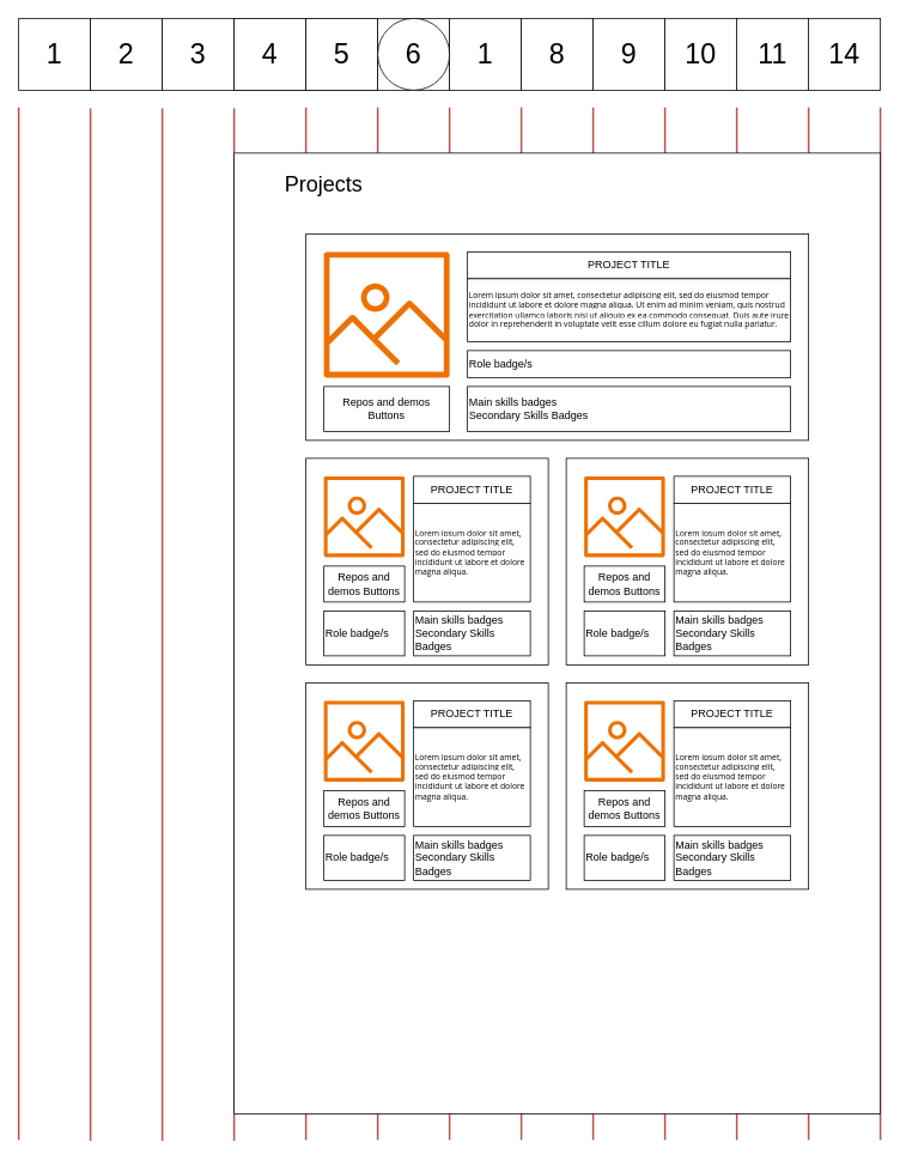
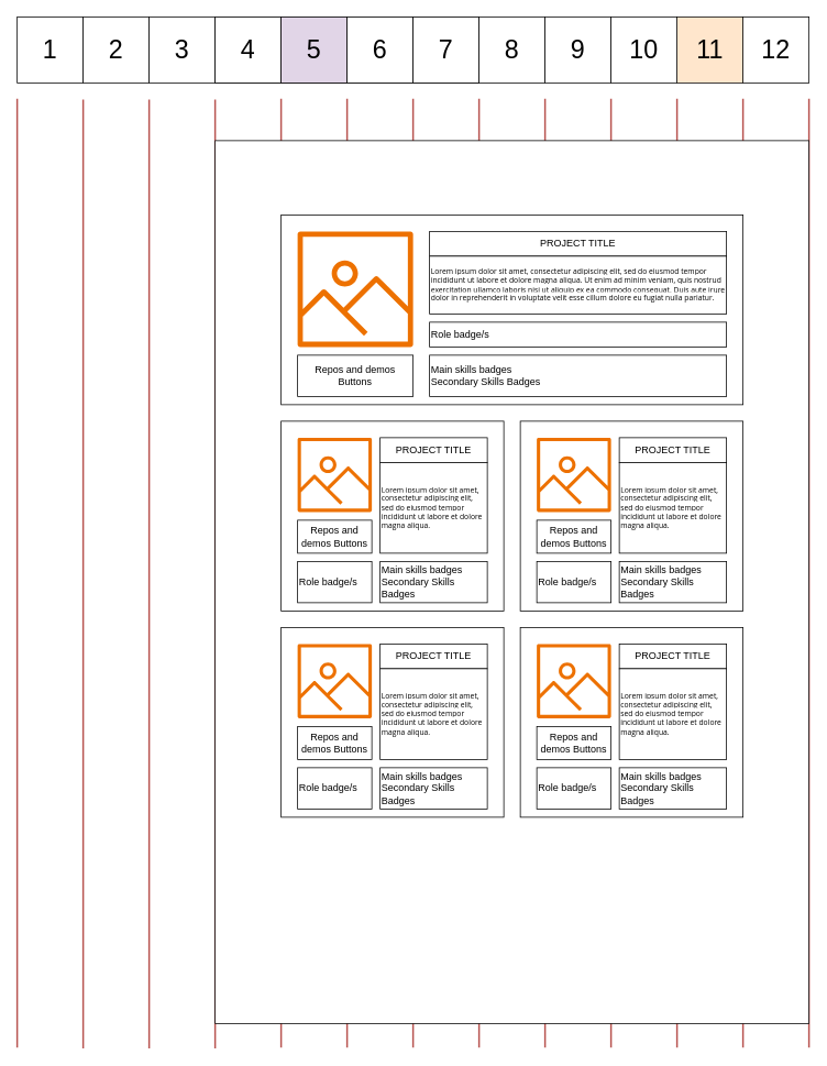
  <mxCell id="0" />
  <mxCell id="1" parent="0" />
  <mxCell id="2" value="" style="endArrow=none;html=1;rounded=0;fillColor=#f8cecc;strokeColor=#b85450;strokeWidth=2;" parent="1" edge="1"><mxGeometry width="50" height="50" relative="1" as="geometry"><mxPoint x="100" y="1270" as="sourcePoint" /><mxPoint x="100" y="120" as="targetPoint" /></mxGeometry></mxCell>
  <mxCell id="3" value="" style="endArrow=none;html=1;rounded=0;fillColor=#f8cecc;strokeColor=#b85450;strokeWidth=2;" parent="1" edge="1"><mxGeometry width="50" height="50" relative="1" as="geometry"><mxPoint x="180" y="1270" as="sourcePoint" /><mxPoint x="180" y="120" as="targetPoint" /></mxGeometry></mxCell>
  <mxCell id="4" value="" style="endArrow=none;html=1;rounded=0;fillColor=#f8cecc;strokeColor=#b85450;strokeWidth=2;" parent="1" edge="1"><mxGeometry width="50" height="50" relative="1" as="geometry"><mxPoint x="260" y="1270" as="sourcePoint" /><mxPoint x="260" y="120" as="targetPoint" /></mxGeometry></mxCell>
  <mxCell id="5" value="" style="endArrow=none;html=1;rounded=0;fillColor=#f8cecc;strokeColor=#b85450;strokeWidth=2;" parent="1" edge="1"><mxGeometry width="50" height="50" relative="1" as="geometry"><mxPoint x="340" y="1269" as="sourcePoint" /><mxPoint x="340" y="119" as="targetPoint" /></mxGeometry></mxCell>
  <mxCell id="6" value="" style="endArrow=none;html=1;rounded=0;fillColor=#f8cecc;strokeColor=#b85450;strokeWidth=2;" parent="1" edge="1"><mxGeometry width="50" height="50" relative="1" as="geometry"><mxPoint x="420" y="1269" as="sourcePoint" /><mxPoint x="420" y="119" as="targetPoint" /></mxGeometry></mxCell>
  <mxCell id="7" value="" style="endArrow=none;html=1;rounded=0;fillColor=#f8cecc;strokeColor=#b85450;strokeWidth=2;" parent="1" edge="1"><mxGeometry width="50" height="50" relative="1" as="geometry"><mxPoint x="500" y="1269" as="sourcePoint" /><mxPoint x="500" y="119" as="targetPoint" /></mxGeometry></mxCell>
  <mxCell id="8" value="" style="endArrow=none;html=1;rounded=0;fillColor=#f8cecc;strokeColor=#b85450;strokeWidth=2;" parent="1" edge="1"><mxGeometry width="50" height="50" relative="1" as="geometry"><mxPoint x="580" y="1269" as="sourcePoint" /><mxPoint x="580" y="119" as="targetPoint" /></mxGeometry></mxCell>
  <mxCell id="9" value="" style="endArrow=none;html=1;rounded=0;fillColor=#f8cecc;strokeColor=#b85450;strokeWidth=2;" parent="1" edge="1"><mxGeometry width="50" height="50" relative="1" as="geometry"><mxPoint x="660" y="1269" as="sourcePoint" /><mxPoint x="660" y="119" as="targetPoint" /></mxGeometry></mxCell>
  <mxCell id="10" value="" style="endArrow=none;html=1;rounded=0;fillColor=#f8cecc;strokeColor=#b85450;strokeWidth=2;" parent="1" edge="1"><mxGeometry width="50" height="50" relative="1" as="geometry"><mxPoint x="820" y="1269" as="sourcePoint" /><mxPoint x="820" y="119" as="targetPoint" /></mxGeometry></mxCell>
  <mxCell id="11" value="" style="endArrow=none;html=1;rounded=0;fillColor=#f8cecc;strokeColor=#b85450;strokeWidth=2;" parent="1" edge="1"><mxGeometry width="50" height="50" relative="1" as="geometry"><mxPoint x="740" y="1269" as="sourcePoint" /><mxPoint x="740" y="119" as="targetPoint" /></mxGeometry></mxCell>
  <mxCell id="12" value="" style="endArrow=none;html=1;rounded=0;fillColor=#f8cecc;strokeColor=#b85450;strokeWidth=2;" parent="1" edge="1"><mxGeometry width="50" height="50" relative="1" as="geometry"><mxPoint x="900" y="1269" as="sourcePoint" /><mxPoint x="900" y="119" as="targetPoint" /></mxGeometry></mxCell>
  <mxCell id="13" value="" style="endArrow=none;html=1;rounded=0;fillColor=#f8cecc;strokeColor=#b85450;strokeWidth=2;" parent="1" edge="1"><mxGeometry width="50" height="50" relative="1" as="geometry"><mxPoint x="980" y="1269" as="sourcePoint" /><mxPoint x="980" y="119" as="targetPoint" /></mxGeometry></mxCell>
  <mxCell id="14" value="" style="endArrow=none;html=1;rounded=0;fillColor=#f8cecc;strokeColor=#b85450;strokeWidth=2;" parent="1" edge="1"><mxGeometry width="50" height="50" relative="1" as="geometry"><mxPoint y="1269" as="sourcePoint" x="20" /><mxPoint y="119" as="targetPoint" x="20" /></mxGeometry></mxCell>
  <mxCell id="15" value="1" style="whiteSpace=wrap;html=1;aspect=fixed;fontSize=31;" parent="1" vertex="1"><mxGeometry y="20" width="80" height="80" as="geometry" x="20" /></mxCell>
  <mxCell id="16" value="2" style="whiteSpace=wrap;html=1;aspect=fixed;fontSize=31;" parent="1" vertex="1"><mxGeometry x="100" y="20" width="80" height="80" as="geometry" /></mxCell>
  <mxCell id="17" value="3" style="whiteSpace=wrap;html=1;aspect=fixed;fontSize=31;" parent="1" vertex="1"><mxGeometry x="180" y="20" width="80" height="80" as="geometry" /></mxCell>
  <mxCell id="18" value="1" style="whiteSpace=wrap;html=1;aspect=fixed;fontSize=31;" parent="1" vertex="1"><mxGeometry x="260" y="20" width="80" height="80" as="geometry" /></mxCell>
  <mxCell id="19" value="4" style="whiteSpace=wrap;html=1;aspect=fixed;fontSize=31;" parent="1" vertex="1"><mxGeometry x="260" y="20" width="80" height="80" as="geometry" /></mxCell>
  <mxCell id="20" value="1" style="whiteSpace=wrap;html=1;aspect=fixed;fontSize=31;" parent="1" vertex="1"><mxGeometry x="340" y="20" width="80" height="80" as="geometry" /></mxCell>
- <mxCell id="21" value="5" style="whiteSpace=wrap;html=1;aspect=fixed;fontSize=31;" parent="1" vertex="1"><mxGeometry x="340" y="20" width="80" height="80" as="geometry" /></mxCell>
+ <mxCell id="21" value="5" style="whiteSpace=wrap;html=1;aspect=fixed;fontSize=31;fillColor=#e1d5e7;" parent="1" vertex="1"><mxGeometry x="340" y="20" width="80" height="80" as="geometry" /></mxCell>
  <mxCell id="22" value="1" style="whiteSpace=wrap;html=1;aspect=fixed;fontSize=31;" parent="1" vertex="1"><mxGeometry x="420" y="20" width="80" height="80" as="geometry" /></mxCell>
- <mxCell id="23" value="6" style="ellipse;whiteSpace=wrap;html=1;aspect=fixed;fontSize=31;" parent="1" vertex="1"><mxGeometry x="420" y="20" width="80" height="80" as="geometry" /></mxCell>
+ <mxCell id="23" value="6" style="whiteSpace=wrap;html=1;aspect=fixed;fontSize=31;" parent="1" vertex="1"><mxGeometry x="420" y="20" width="80" height="80" as="geometry" /></mxCell>
  <mxCell id="24" value="1" style="whiteSpace=wrap;html=1;aspect=fixed;fontSize=31;" parent="1" vertex="1"><mxGeometry x="500" y="20" width="80" height="80" as="geometry" /></mxCell>
+ <mxCell id="25" value="7" style="whiteSpace=wrap;html=1;aspect=fixed;fontSize=31;" parent="1" vertex="1"><mxGeometry x="500" y="20" width="80" height="80" as="geometry" /></mxCell>
  <mxCell id="26" value="8" style="whiteSpace=wrap;html=1;aspect=fixed;fontSize=31;" parent="1" vertex="1"><mxGeometry x="580" y="20" width="80" height="80" as="geometry" /></mxCell>
- <mxCell id="27" value="14" style="whiteSpace=wrap;html=1;aspect=fixed;fontSize=31;" parent="1" vertex="1"><mxGeometry x="900" y="20" width="80" height="80" as="geometry" /></mxCell>
+ <mxCell id="27" value="12" style="whiteSpace=wrap;html=1;aspect=fixed;fontSize=31;" parent="1" vertex="1"><mxGeometry x="900" y="20" width="80" height="80" as="geometry" /></mxCell>
  <mxCell id="28" value="9" style="whiteSpace=wrap;html=1;aspect=fixed;fontSize=31;" parent="1" vertex="1"><mxGeometry x="660" y="20" width="80" height="80" as="geometry" /></mxCell>
- <mxCell id="29" value="11" style="whiteSpace=wrap;html=1;aspect=fixed;fontSize=31;" parent="1" vertex="1"><mxGeometry x="820" y="20" width="80" height="80" as="geometry" /></mxCell>
+ <mxCell id="29" value="11" style="whiteSpace=wrap;html=1;aspect=fixed;fontSize=31;fillColor=#ffe6cc;" parent="1" vertex="1"><mxGeometry x="820" y="20" width="80" height="80" as="geometry" /></mxCell>
  <mxCell id="30" value="10" style="whiteSpace=wrap;html=1;aspect=fixed;fontSize=31;" parent="1" vertex="1"><mxGeometry x="740" y="20" width="80" height="80" as="geometry" /></mxCell>
  <mxCell id="31" value="" style="rounded=0;whiteSpace=wrap;html=1;" vertex="1" parent="1"><mxGeometry x="260" y="170" width="720" height="1070" as="geometry" /></mxCell>
  <mxCell id="32" value="" style="rounded=0;whiteSpace=wrap;html=1;" vertex="1" parent="1"><mxGeometry x="340" y="260" width="560" height="230" as="geometry" /></mxCell>
- <mxCell id="33" value="Projects" style="text;html=1;align=center;verticalAlign=middle;whiteSpace=wrap;rounded=0;fontSize=24;" vertex="1" parent="1"><mxGeometry x="310" y="190" width="100" height="30" as="geometry" /></mxCell>
  <mxCell id="34" value="" style="sketch=0;outlineConnect=0;fontColor=#232F3E;gradientColor=none;fillColor=#ED7100;strokeColor=none;dashed=0;verticalLabelPosition=bottom;verticalAlign=top;align=center;html=1;fontSize=12;fontStyle=0;aspect=fixed;pointerEvents=1;shape=mxgraph.aws4.container_registry_image;" vertex="1" parent="1"><mxGeometry x="360" y="280" width="140" height="140" as="geometry" /></mxCell>
  <mxCell id="35" value="Main skills badges&lt;div&gt;Secondary Skills Badges&lt;/div&gt;" style="rounded=0;whiteSpace=wrap;html=1;align=left;" vertex="1" parent="1"><mxGeometry x="520" y="430" width="360" height="50" as="geometry" /></mxCell>
  <mxCell id="36" value="PROJECT TITLE" style="rounded=0;whiteSpace=wrap;html=1;" vertex="1" parent="1"><mxGeometry x="520" y="280" width="360" height="30" as="geometry" /></mxCell>
  <mxCell id="37" value="&lt;br&gt;&lt;span style=&quot;color: rgb(0, 0, 0); font-family: &amp;quot;Open Sans&amp;quot;, Arial, sans-serif; font-style: normal; font-variant-ligatures: normal; font-variant-caps: normal; font-weight: 400; letter-spacing: normal; orphans: 2; text-align: justify; text-indent: 0px; text-transform: none; widows: 2; word-spacing: 0px; -webkit-text-stroke-width: 0px; white-space: normal; background-color: rgb(255, 255, 255); text-decoration-thickness: initial; text-decoration-style: initial; text-decoration-color: initial; float: none; display: inline !important;&quot;&gt;Lorem ipsum dolor sit amet, consectetur adipiscing elit, sed do eiusmod tempor incididunt ut labore et dolore magna aliqua. Ut enim ad minim veniam, quis nostrud exercitation ullamco laboris nisi ut aliquip ex ea commodo consequat. Duis aute irure dolor in reprehenderit in voluptate velit esse cillum dolore eu fugiat nulla pariatur.&amp;nbsp;&lt;/span&gt;&lt;div&gt;&lt;br&gt;&lt;/div&gt;" style="rounded=0;whiteSpace=wrap;html=1;align=left;fontSize=9;" vertex="1" parent="1"><mxGeometry x="520" y="310" width="360" height="70" as="geometry" /></mxCell>
  <mxCell id="38" value="Role badge/s" style="rounded=0;whiteSpace=wrap;html=1;align=left;" vertex="1" parent="1"><mxGeometry x="520" y="390" width="360" height="30" as="geometry" /></mxCell>
  <mxCell id="39" value="Repos and demos Buttons" style="rounded=0;whiteSpace=wrap;html=1;" vertex="1" parent="1"><mxGeometry x="360" y="430" width="140" height="50" as="geometry" /></mxCell>
  <mxCell id="40" value="" style="rounded=0;whiteSpace=wrap;html=1;" vertex="1" parent="1"><mxGeometry x="340" y="510" width="270" height="230" as="geometry" /></mxCell>
  <mxCell id="41" value="" style="sketch=0;outlineConnect=0;fontColor=#232F3E;gradientColor=none;fillColor=#ED7100;strokeColor=none;dashed=0;verticalLabelPosition=bottom;verticalAlign=top;align=center;html=1;fontSize=12;fontStyle=0;aspect=fixed;pointerEvents=1;shape=mxgraph.aws4.container_registry_image;" vertex="1" parent="1"><mxGeometry x="360" y="530" width="90" height="90" as="geometry" /></mxCell>
  <mxCell id="42" value="PROJECT TITLE" style="rounded=0;whiteSpace=wrap;html=1;" vertex="1" parent="1"><mxGeometry x="460" y="530" width="130" height="30" as="geometry" /></mxCell>
  <mxCell id="43" value="&lt;br&gt;&lt;span style=&quot;color: rgb(0, 0, 0); font-family: &amp;quot;Open Sans&amp;quot;, Arial, sans-serif; font-style: normal; font-variant-ligatures: normal; font-variant-caps: normal; font-weight: 400; letter-spacing: normal; orphans: 2; text-align: justify; text-indent: 0px; text-transform: none; widows: 2; word-spacing: 0px; -webkit-text-stroke-width: 0px; white-space: normal; background-color: rgb(255, 255, 255); text-decoration-thickness: initial; text-decoration-style: initial; text-decoration-color: initial; float: none; display: inline !important;&quot;&gt;Lorem ipsum dolor sit amet, consectetur adipiscing elit, sed do eiusmod tempor incididunt ut labore et dolore magna aliqua.&amp;nbsp;&lt;/span&gt;&lt;div&gt;&lt;br&gt;&lt;/div&gt;" style="rounded=0;whiteSpace=wrap;html=1;align=left;fontSize=9;" vertex="1" parent="1"><mxGeometry x="460" y="560" width="130" height="110" as="geometry" /></mxCell>
  <mxCell id="44" value="Repos and demos Buttons" style="rounded=0;whiteSpace=wrap;html=1;" vertex="1" parent="1"><mxGeometry x="360" y="630" width="90" height="40" as="geometry" /></mxCell>
  <mxCell id="45" value="Role badge/s" style="rounded=0;whiteSpace=wrap;html=1;align=left;" vertex="1" parent="1"><mxGeometry x="360" y="680" width="90" height="50" as="geometry" /></mxCell>
  <mxCell id="46" value="Main skills badges&lt;div&gt;Secondary Skills Badges&lt;/div&gt;" style="rounded=0;whiteSpace=wrap;html=1;align=left;" vertex="1" parent="1"><mxGeometry x="460" y="680" width="130" height="50" as="geometry" /></mxCell>
  <mxCell id="47" value="" style="rounded=0;whiteSpace=wrap;html=1;" vertex="1" parent="1"><mxGeometry x="630" y="510" width="270" height="230" as="geometry" /></mxCell>
  <mxCell id="48" value="" style="sketch=0;outlineConnect=0;fontColor=#232F3E;gradientColor=none;fillColor=#ED7100;strokeColor=none;dashed=0;verticalLabelPosition=bottom;verticalAlign=top;align=center;html=1;fontSize=12;fontStyle=0;aspect=fixed;pointerEvents=1;shape=mxgraph.aws4.container_registry_image;" vertex="1" parent="1"><mxGeometry x="650" y="530" width="90" height="90" as="geometry" /></mxCell>
  <mxCell id="49" value="PROJECT TITLE" style="rounded=0;whiteSpace=wrap;html=1;" vertex="1" parent="1"><mxGeometry x="750" y="530" width="130" height="30" as="geometry" /></mxCell>
  <mxCell id="50" value="&lt;br&gt;&lt;span style=&quot;color: rgb(0, 0, 0); font-family: &amp;quot;Open Sans&amp;quot;, Arial, sans-serif; font-style: normal; font-variant-ligatures: normal; font-variant-caps: normal; font-weight: 400; letter-spacing: normal; orphans: 2; text-align: justify; text-indent: 0px; text-transform: none; widows: 2; word-spacing: 0px; -webkit-text-stroke-width: 0px; white-space: normal; background-color: rgb(255, 255, 255); text-decoration-thickness: initial; text-decoration-style: initial; text-decoration-color: initial; float: none; display: inline !important;&quot;&gt;Lorem ipsum dolor sit amet, consectetur adipiscing elit, sed do eiusmod tempor incididunt ut labore et dolore magna aliqua.&amp;nbsp;&lt;/span&gt;&lt;div&gt;&lt;br&gt;&lt;/div&gt;" style="rounded=0;whiteSpace=wrap;html=1;align=left;fontSize=9;" vertex="1" parent="1"><mxGeometry x="750" y="560" width="130" height="110" as="geometry" /></mxCell>
  <mxCell id="51" value="Repos and demos Buttons" style="rounded=0;whiteSpace=wrap;html=1;" vertex="1" parent="1"><mxGeometry x="650" y="630" width="90" height="40" as="geometry" /></mxCell>
  <mxCell id="52" value="Role badge/s" style="rounded=0;whiteSpace=wrap;html=1;align=left;" vertex="1" parent="1"><mxGeometry x="650" y="680" width="90" height="50" as="geometry" /></mxCell>
  <mxCell id="53" value="Main skills badges&lt;div&gt;Secondary Skills Badges&lt;/div&gt;" style="rounded=0;whiteSpace=wrap;html=1;align=left;" vertex="1" parent="1"><mxGeometry x="750" y="680" width="130" height="50" as="geometry" /></mxCell>
  <mxCell id="54" value="" style="rounded=0;whiteSpace=wrap;html=1;" vertex="1" parent="1"><mxGeometry x="340" y="760" width="270" height="230" as="geometry" /></mxCell>
  <mxCell id="55" value="" style="sketch=0;outlineConnect=0;fontColor=#232F3E;gradientColor=none;fillColor=#ED7100;strokeColor=none;dashed=0;verticalLabelPosition=bottom;verticalAlign=top;align=center;html=1;fontSize=12;fontStyle=0;aspect=fixed;pointerEvents=1;shape=mxgraph.aws4.container_registry_image;" vertex="1" parent="1"><mxGeometry x="360" y="780" width="90" height="90" as="geometry" /></mxCell>
  <mxCell id="56" value="PROJECT TITLE" style="rounded=0;whiteSpace=wrap;html=1;" vertex="1" parent="1"><mxGeometry x="460" y="780" width="130" height="30" as="geometry" /></mxCell>
  <mxCell id="57" value="&lt;br&gt;&lt;span style=&quot;color: rgb(0, 0, 0); font-family: &amp;quot;Open Sans&amp;quot;, Arial, sans-serif; font-style: normal; font-variant-ligatures: normal; font-variant-caps: normal; font-weight: 400; letter-spacing: normal; orphans: 2; text-align: justify; text-indent: 0px; text-transform: none; widows: 2; word-spacing: 0px; -webkit-text-stroke-width: 0px; white-space: normal; background-color: rgb(255, 255, 255); text-decoration-thickness: initial; text-decoration-style: initial; text-decoration-color: initial; float: none; display: inline !important;&quot;&gt;Lorem ipsum dolor sit amet, consectetur adipiscing elit, sed do eiusmod tempor incididunt ut labore et dolore magna aliqua.&amp;nbsp;&lt;/span&gt;&lt;div&gt;&lt;br&gt;&lt;/div&gt;" style="rounded=0;whiteSpace=wrap;html=1;align=left;fontSize=9;" vertex="1" parent="1"><mxGeometry x="460" y="810" width="130" height="110" as="geometry" /></mxCell>
  <mxCell id="58" value="Repos and demos Buttons" style="rounded=0;whiteSpace=wrap;html=1;" vertex="1" parent="1"><mxGeometry x="360" y="880" width="90" height="40" as="geometry" /></mxCell>
  <mxCell id="59" value="Role badge/s" style="rounded=0;whiteSpace=wrap;html=1;align=left;" vertex="1" parent="1"><mxGeometry x="360" y="930" width="90" height="50" as="geometry" /></mxCell>
  <mxCell id="60" value="Main skills badges&lt;div&gt;Secondary Skills Badges&lt;/div&gt;" style="rounded=0;whiteSpace=wrap;html=1;align=left;" vertex="1" parent="1"><mxGeometry x="460" y="930" width="130" height="50" as="geometry" /></mxCell>
  <mxCell id="61" value="" style="rounded=0;whiteSpace=wrap;html=1;" vertex="1" parent="1"><mxGeometry x="630" y="760" width="270" height="230" as="geometry" /></mxCell>
  <mxCell id="62" value="" style="sketch=0;outlineConnect=0;fontColor=#232F3E;gradientColor=none;fillColor=#ED7100;strokeColor=none;dashed=0;verticalLabelPosition=bottom;verticalAlign=top;align=center;html=1;fontSize=12;fontStyle=0;aspect=fixed;pointerEvents=1;shape=mxgraph.aws4.container_registry_image;" vertex="1" parent="1"><mxGeometry x="650" y="780" width="90" height="90" as="geometry" /></mxCell>
  <mxCell id="63" value="PROJECT TITLE" style="rounded=0;whiteSpace=wrap;html=1;" vertex="1" parent="1"><mxGeometry x="750" y="780" width="130" height="30" as="geometry" /></mxCell>
  <mxCell id="64" value="&lt;br&gt;&lt;span style=&quot;color: rgb(0, 0, 0); font-family: &amp;quot;Open Sans&amp;quot;, Arial, sans-serif; font-style: normal; font-variant-ligatures: normal; font-variant-caps: normal; font-weight: 400; letter-spacing: normal; orphans: 2; text-align: justify; text-indent: 0px; text-transform: none; widows: 2; word-spacing: 0px; -webkit-text-stroke-width: 0px; white-space: normal; background-color: rgb(255, 255, 255); text-decoration-thickness: initial; text-decoration-style: initial; text-decoration-color: initial; float: none; display: inline !important;&quot;&gt;Lorem ipsum dolor sit amet, consectetur adipiscing elit, sed do eiusmod tempor incididunt ut labore et dolore magna aliqua.&amp;nbsp;&lt;/span&gt;&lt;div&gt;&lt;br&gt;&lt;/div&gt;" style="rounded=0;whiteSpace=wrap;html=1;align=left;fontSize=9;" vertex="1" parent="1"><mxGeometry x="750" y="810" width="130" height="110" as="geometry" /></mxCell>
  <mxCell id="65" value="Repos and demos Buttons" style="rounded=0;whiteSpace=wrap;html=1;" vertex="1" parent="1"><mxGeometry x="650" y="880" width="90" height="40" as="geometry" /></mxCell>
  <mxCell id="66" value="Role badge/s" style="rounded=0;whiteSpace=wrap;html=1;align=left;" vertex="1" parent="1"><mxGeometry x="650" y="930" width="90" height="50" as="geometry" /></mxCell>
  <mxCell id="67" value="Main skills badges&lt;div&gt;Secondary Skills Badges&lt;/div&gt;" style="rounded=0;whiteSpace=wrap;html=1;align=left;" vertex="1" parent="1"><mxGeometry x="750" y="930" width="130" height="50" as="geometry" /></mxCell>
